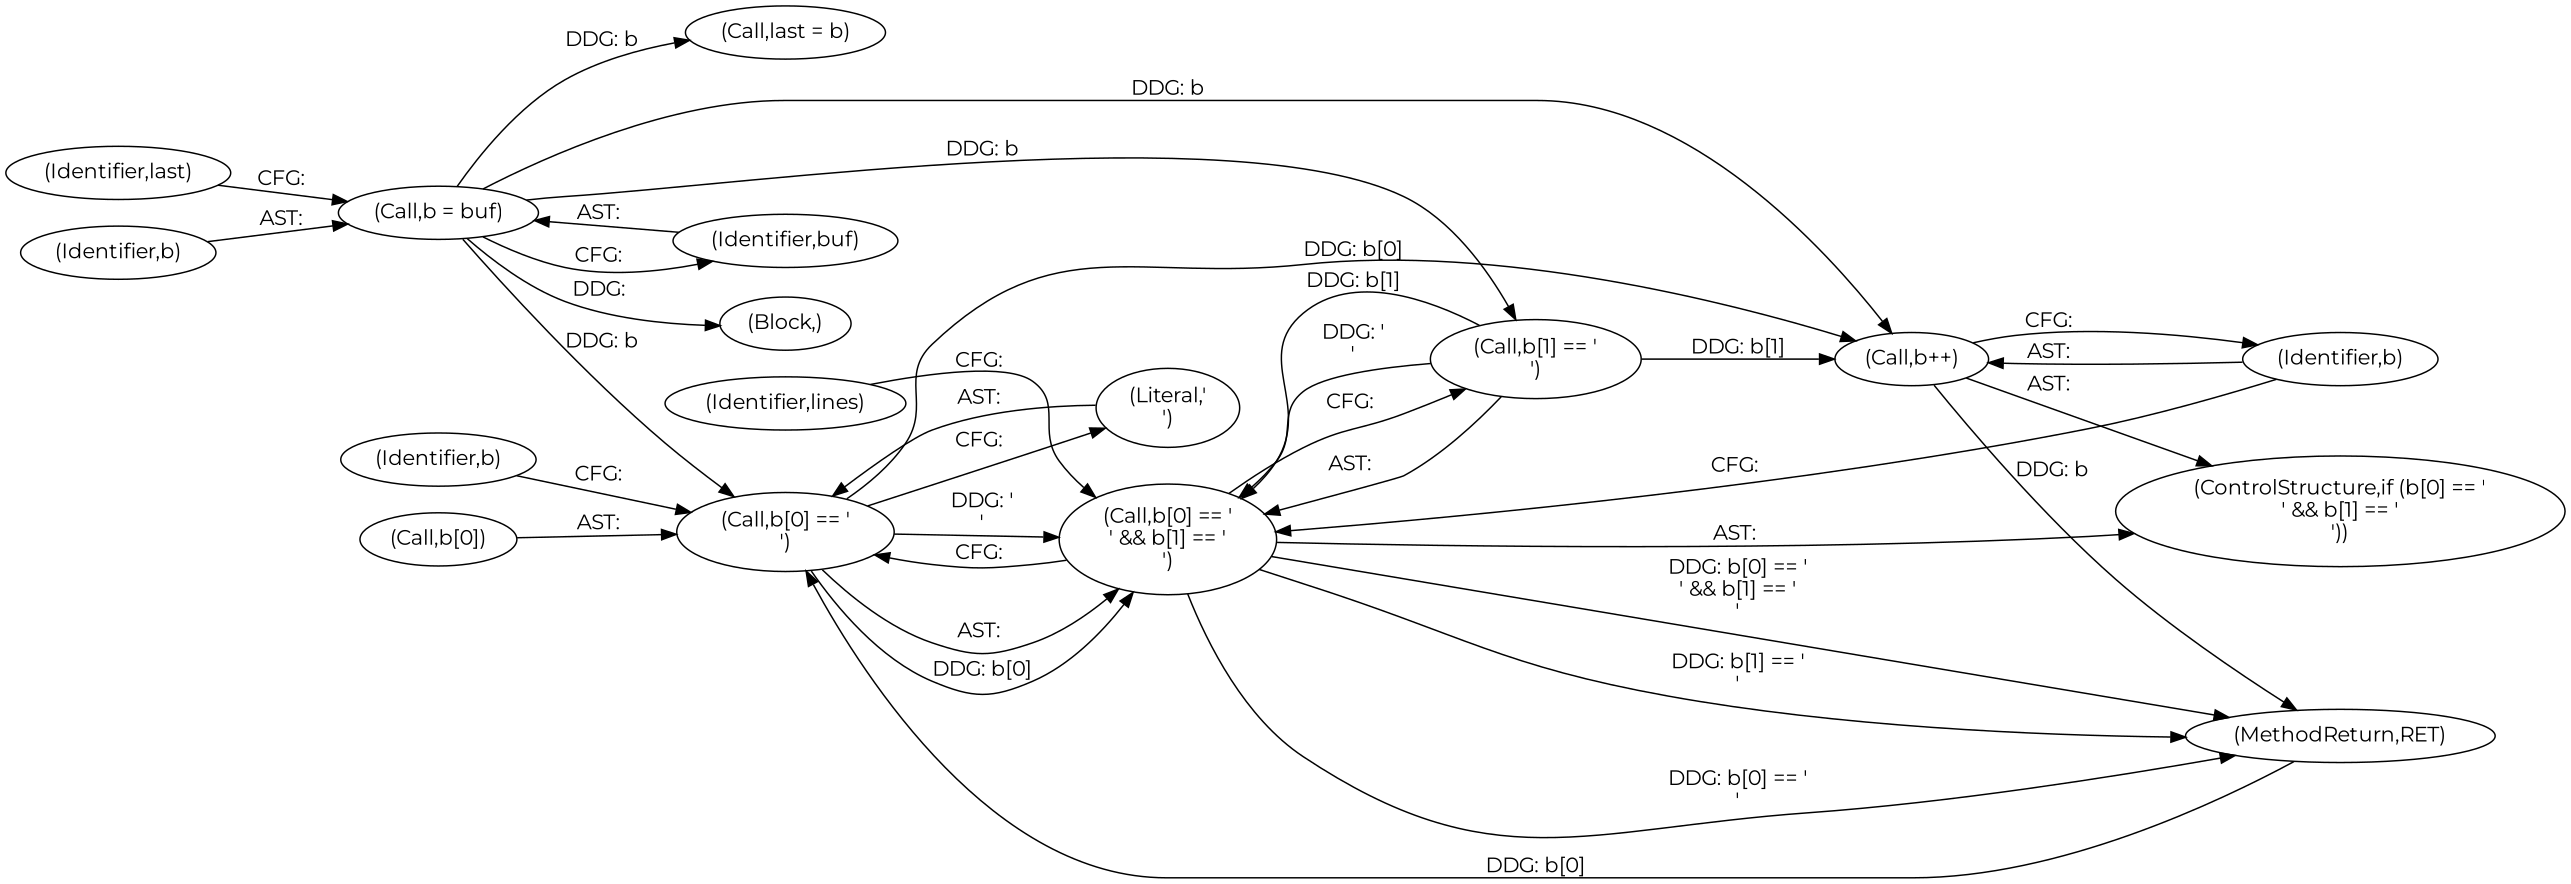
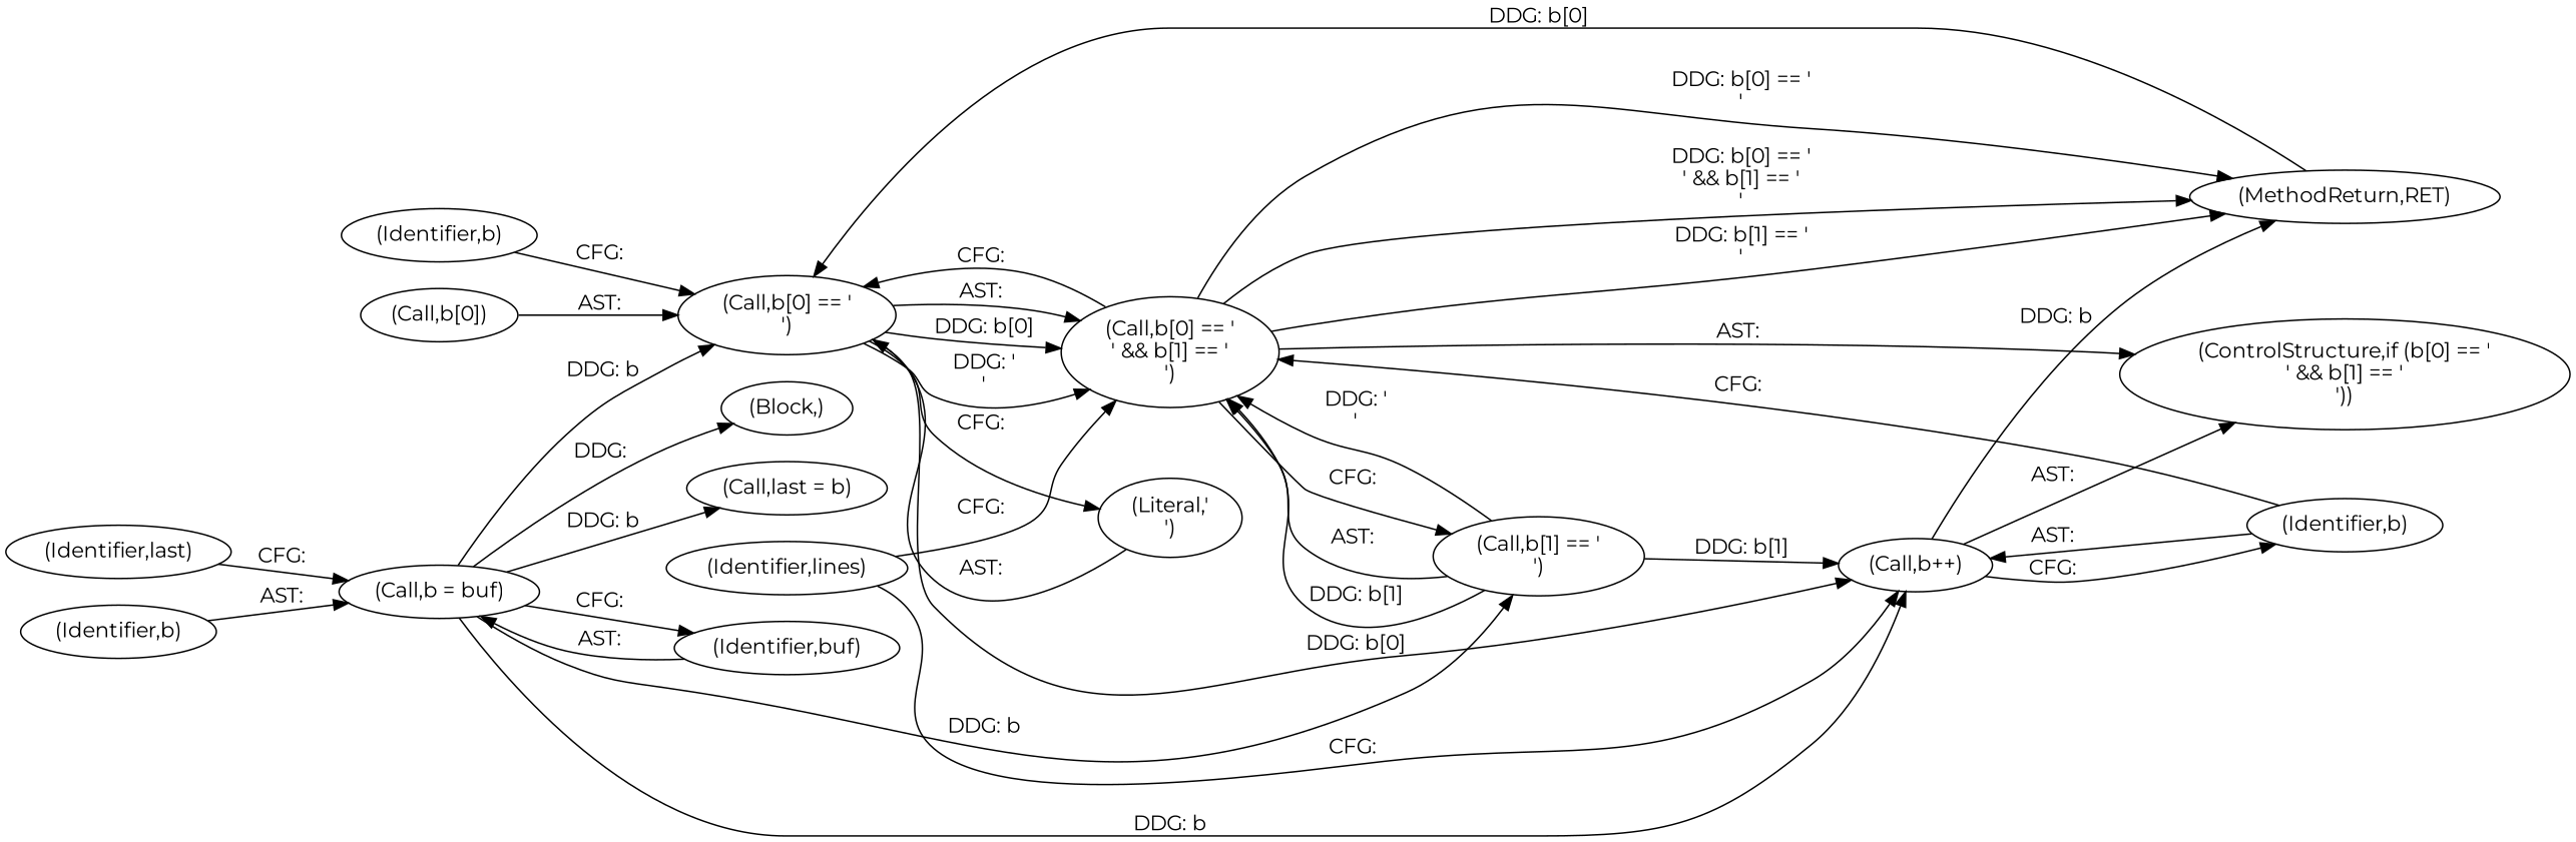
  digraph {
    fontname=Montserrat
    rankdir=LR
    node [fontname=Montserrat]
    edge [fontname=Montserrat]
    n1 [label="(Call,b[0] == '\r')"]
    n2 [label="(Call,b[0] == '\r' && b[1] == '\n')"]
    n3 [label="(Call,b++)"]
    n4 [label="(Literal,'\r')"]
    n5 [label="(MethodReturn,RET)"]
    n6 [label="(Call,b[1] == '\n')"]
    n7 [label="(ControlStructure,if (b[0] == '\r' && b[1] == '\n'))"]
    n8 [label="(Identifier,b)"]
    n9 [label="(Call,b = buf)"]
    n10 [label="(Identifier,buf)"]
    n11 [label="(Block,)"]
    n12 [label="(Call,last = b)"]
    n13 [label="(Identifier,b)"]
    n14 [label="(Identifier,lines)"]
    n15 [label="(Identifier,last)"]
    n16 [label="(Call,b[0])"]
    n17 [label="(Identifier,b)"]
    n1 -> n2 [label="AST: "]
    n1 -> n2 [label="DDG: b[0]"]
    n1 -> n2 [label="DDG: '\r'"]
    n1 -> n3 [label="DDG: b[0]"]
    n1 -> n4 [label="CFG: "]
    n2 -> n1 [label="CFG: "]
    n2 -> n5 [label="DDG: b[0] == '\r'"]
    n2 -> n5 [label="DDG: b[0] == '\r' && b[1] == '\n'"]
    n2 -> n5 [label="DDG: b[1] == '\n'"]
    n2 -> n6 [label="CFG: "]
    n2 -> n7 [label="AST: "]
    n3 -> n5 [label="DDG: b"]
    n3 -> n7 [label="AST: "]
    n3 -> n8 [label="CFG: "]
    n4 -> n1 [label="AST: "]
    n5 -> n1 [label="DDG: b[0]"]
    n6 -> n2 [label="AST: "]
    n6 -> n2 [label="DDG: b[1]"]
    n6 -> n2 [label="DDG: '\n'"]
    n6 -> n3 [label="DDG: b[1]"]
    n8 -> n2 [label="CFG: "]
    n8 -> n3 [label="AST: "]
    n9 -> n1 [label="DDG: b"]
    n9 -> n3 [label="DDG: b"]
    n9 -> n6 [label="DDG: b"]
    n9 -> n10 [label="CFG: "]
    n9 -> n11 [label="DDG: "]
    n9 -> n12 [label="DDG: b"]
    n10 -> n9 [label="AST: "]
    n13 -> n1 [label="CFG: "]
    n14 -> n2 [label="CFG: "]
+   n14 -> n3 [label="CFG: "]
    n15 -> n9 [label="CFG: "]
    n16 -> n1 [label="AST: "]
    n17 -> n9 [label="AST: "]
  }
